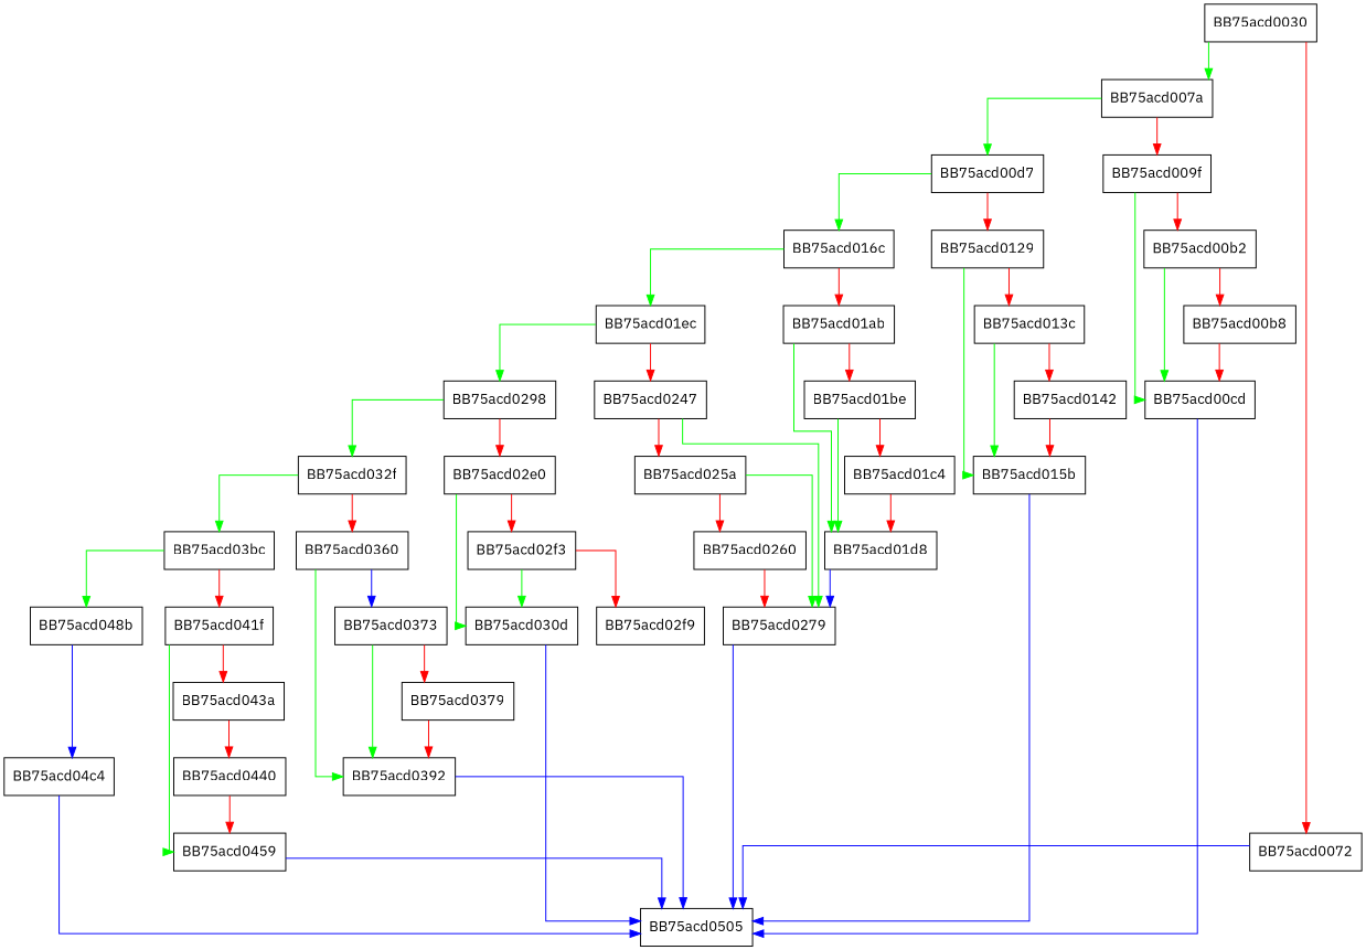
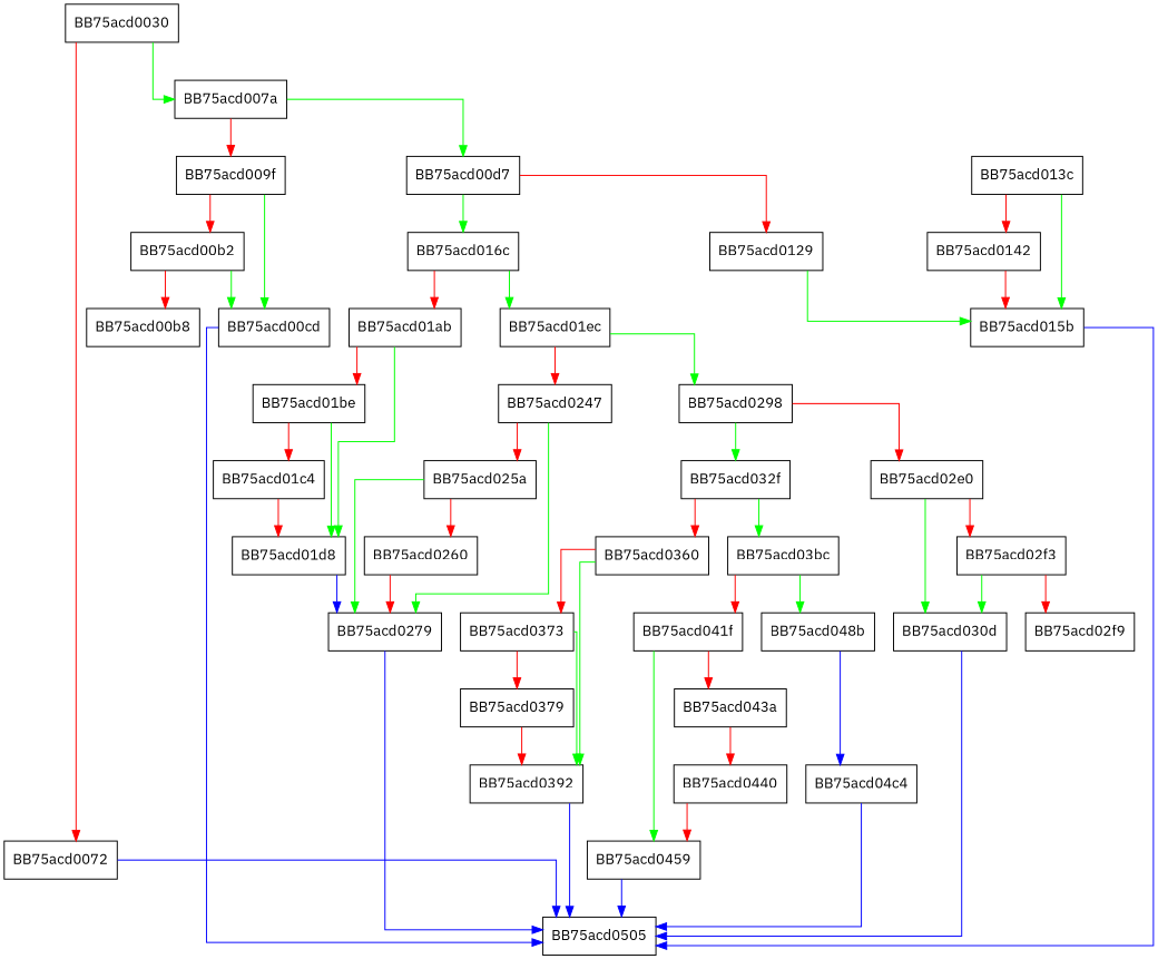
  digraph {
    fontname="IBM Plex Sans"
    splines=ortho
    node [fontname="IBM Plex Sans" shape=box]
    edge [color=red fontname="IBM Plex Sans"]
    BB75acd0030
    BB75acd007a
    BB75acd0072
    BB75acd00d7
    BB75acd009f
    BB75acd0505
    BB75acd016c
    BB75acd0129
    BB75acd00cd
    BB75acd00b2
    BB75acd01ec
    BB75acd01ab
    BB75acd015b
    BB75acd013c
    BB75acd00b8
    BB75acd0298
    BB75acd0247
    BB75acd01d8
    BB75acd01be
    BB75acd0142
    BB75acd032f
    BB75acd02e0
    BB75acd0279
    BB75acd025a
    BB75acd01c4
    BB75acd03bc
    BB75acd0360
    BB75acd030d
    BB75acd02f3
    BB75acd0260
    BB75acd048b
    BB75acd041f
    BB75acd0392
    BB75acd0373
    BB75acd02f9
    BB75acd04c4
    BB75acd0459
    BB75acd043a
    BB75acd0379
    BB75acd0440
    BB75acd0030 -> BB75acd007a [color=green]
    BB75acd0030 -> BB75acd0072
    BB75acd007a -> BB75acd00d7 [color=green]
    BB75acd007a -> BB75acd009f
    BB75acd0072 -> BB75acd0505 [color=blue]
    BB75acd00d7 -> BB75acd016c [color=green]
    BB75acd00d7 -> BB75acd0129
    BB75acd009f -> BB75acd00cd [color=green]
    BB75acd009f -> BB75acd00b2
    BB75acd016c -> BB75acd01ec [color=green]
    BB75acd016c -> BB75acd01ab
    BB75acd0129 -> BB75acd015b [color=green]
-   BB75acd0129 -> BB75acd013c
    BB75acd00cd -> BB75acd0505 [color=blue]
    BB75acd00b2 -> BB75acd00cd [color=green]
    BB75acd00b2 -> BB75acd00b8
    BB75acd01ec -> BB75acd0298 [color=green]
    BB75acd01ec -> BB75acd0247
    BB75acd01ab -> BB75acd01d8 [color=green]
    BB75acd01ab -> BB75acd01be
    BB75acd015b -> BB75acd0505 [color=blue]
    BB75acd013c -> BB75acd015b [color=green]
    BB75acd013c -> BB75acd0142
-   BB75acd00b8 -> BB75acd00cd
    BB75acd0298 -> BB75acd032f [color=green]
    BB75acd0298 -> BB75acd02e0
    BB75acd0247 -> BB75acd0279 [color=green]
    BB75acd0247 -> BB75acd025a
    BB75acd01d8 -> BB75acd0279 [color=blue]
    BB75acd01be -> BB75acd01d8 [color=green]
    BB75acd01be -> BB75acd01c4
    BB75acd0142 -> BB75acd015b
    BB75acd032f -> BB75acd03bc [color=green]
    BB75acd032f -> BB75acd0360
    BB75acd02e0 -> BB75acd030d [color=green]
    BB75acd02e0 -> BB75acd02f3
    BB75acd0279 -> BB75acd0505 [color=blue]
    BB75acd025a -> BB75acd0279 [color=green]
    BB75acd025a -> BB75acd0260
    BB75acd01c4 -> BB75acd01d8
    BB75acd03bc -> BB75acd048b [color=green]
    BB75acd03bc -> BB75acd041f
    BB75acd0360 -> BB75acd0392 [color=green]
-   BB75acd0360 -> BB75acd0373 [color=blue]
+   BB75acd0360 -> BB75acd0373
    BB75acd030d -> BB75acd0505 [color=blue]
    BB75acd02f3 -> BB75acd030d [color=green]
    BB75acd02f3 -> BB75acd02f9
    BB75acd0260 -> BB75acd0279
    BB75acd048b -> BB75acd04c4 [color=blue]
    BB75acd041f -> BB75acd0459 [color=green]
    BB75acd041f -> BB75acd043a
    BB75acd0392 -> BB75acd0505 [color=blue]
    BB75acd0373 -> BB75acd0392 [color=green]
    BB75acd0373 -> BB75acd0379
    BB75acd04c4 -> BB75acd0505 [color=blue]
    BB75acd0459 -> BB75acd0505 [color=blue]
    BB75acd043a -> BB75acd0440
    BB75acd0379 -> BB75acd0392
    BB75acd0440 -> BB75acd0459
  }
